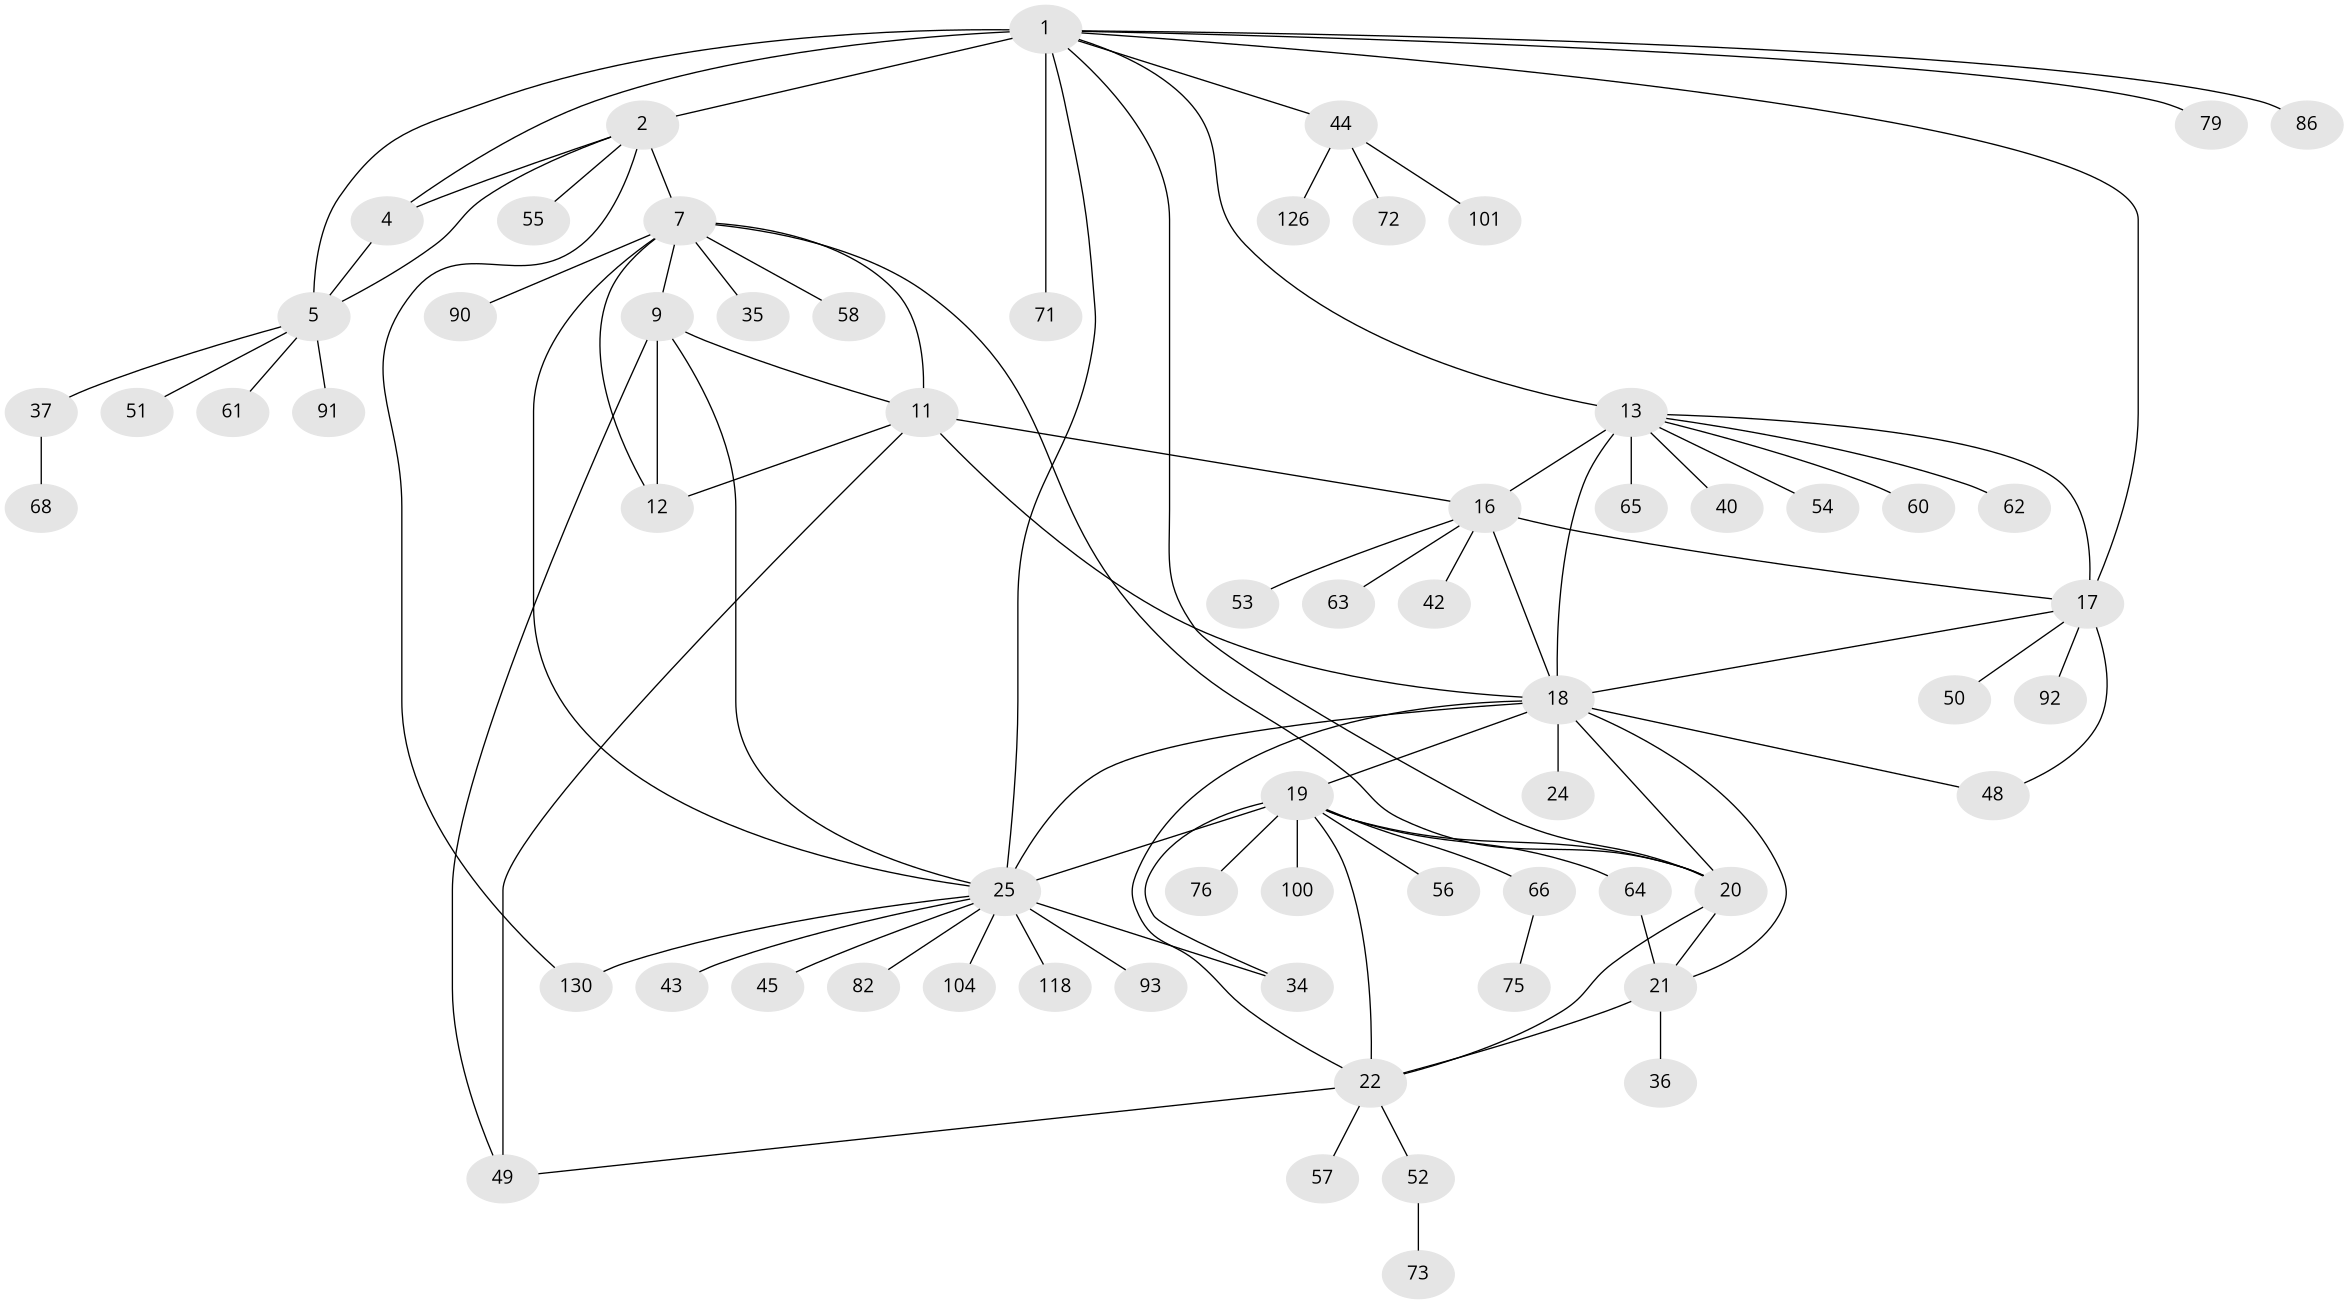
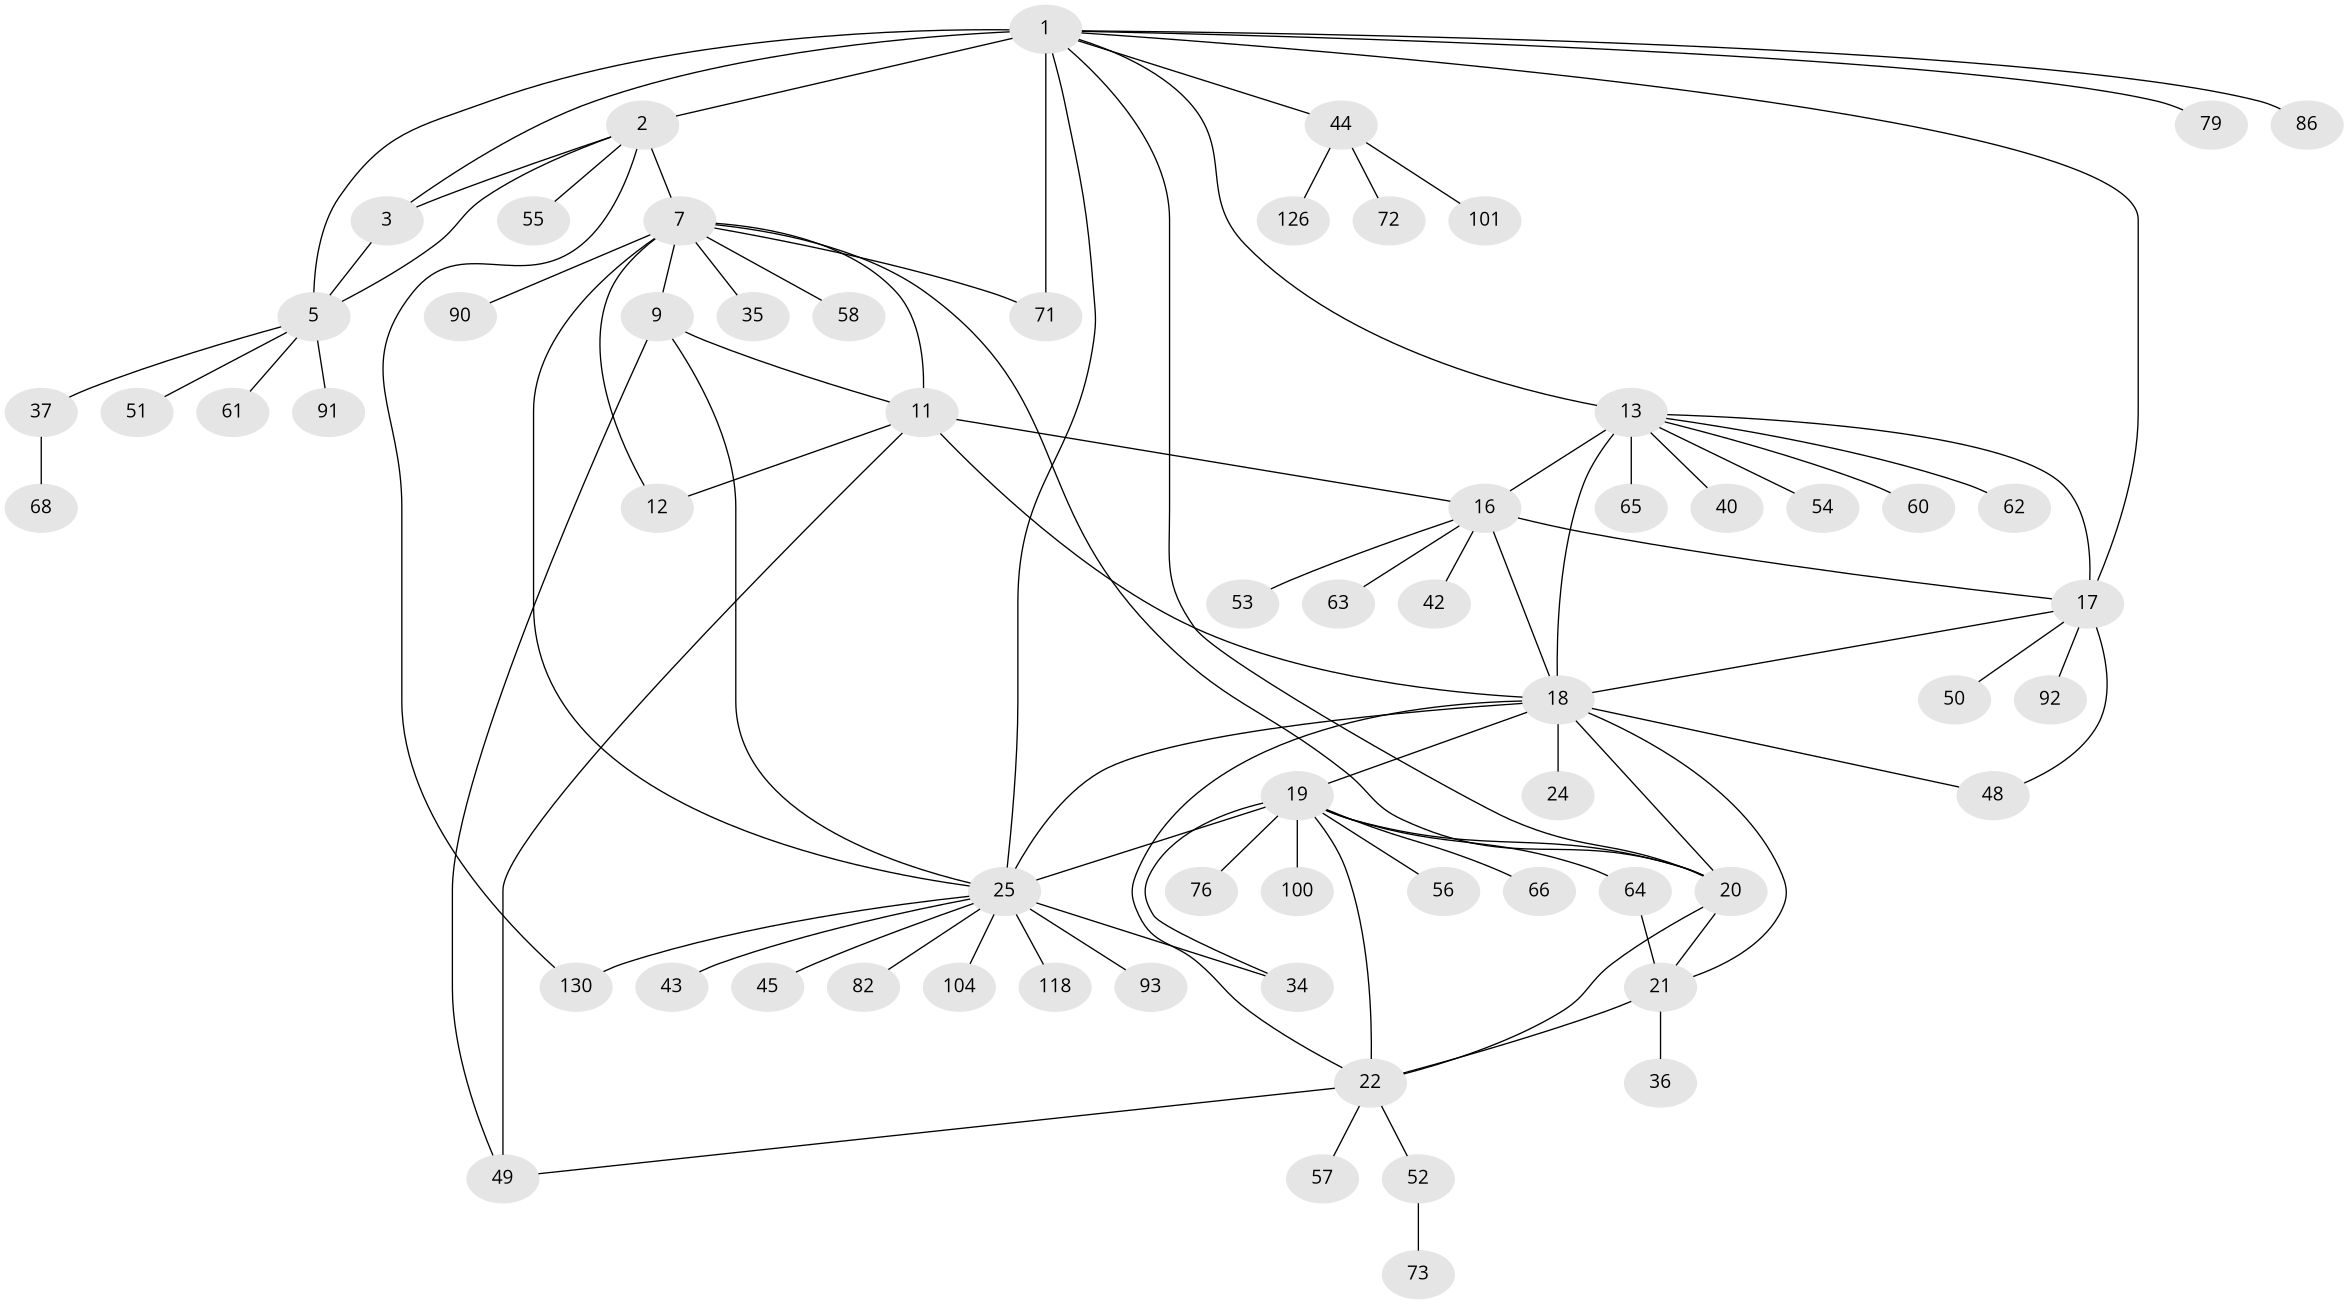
  graph {
    fontname="Open Sans"
    node [color=gray90 fontname="Open Sans" style=filled]
    edge [fontname="Open Sans"]
    1 [super="+4"]
    2
-   3 [super="+41" label=4]
+   3 [super="+41"]
    5
    13 [super="+129+70+14"]
    17
    20
    25 [super="+30+105+29+26+28"]
    44 [super="+78"]
    71 [super="+120"]
    79
    86
    7 [super="+38+59+8+93+10"]
    55
    130
    37
    51
    61
    91
    16
    18 [super="+23"]
    40
    54
    60
    62
    65
    48 [super="+124"]
    50
    n29 [label=92]
    21 [super="+47+67+97+123"]
    22 [super="+69+46"]
    34
    n33 [label=93]
    43
    45
    82
    104
    118
    72 [super="+81"]
    101
    126
    9
    11 [super="+114"]
    12 [super="+96"]
    35
    58
    90
    49 [super="+112"]
    68
    42
    53 [super="+115"]
    63
    19 [super="+32+24+117+39+77+83+84"]
    n54 [label=24]
    56
    64
    66
    76
    100
    36
    52
    57
-   75
    73
    1 -- 2 [weight=3]
    1 -- 3 [weight=3]
    1 -- 5 [weight=3]
    1 -- 13
    1 -- 17 [weight=2]
    1 -- 20
    1 -- 25 [weight=2]
    1 -- 44
    1 -- 71
    1 -- 79
    1 -- 86
    2 -- 3
    2 -- 5
    2 -- 7
    2 -- 55
    2 -- 130
    3 -- 5
    5 -- 37
    5 -- 51
    5 -- 61
    5 -- 91
    13 -- 17 [weight=3]
    13 -- 16 [weight=3]
    13 -- 18 [weight=3]
    13 -- 40
    13 -- 54
    13 -- 60
    13 -- 62
    13 -- 65
    17 -- 18
    17 -- 48
    17 -- 50
    17 -- n29
    20 -- 21
    20 -- 22
    25 -- 130
    25 -- 34 [weight=2]
    25 -- n33
    25 -- 43
    25 -- 45
    25 -- 82
    25 -- 104
    25 -- 118
    44 -- 72
    44 -- 101
    44 -- 126
    7 -- 20
    7 -- 25
+   7 -- 71
    7 -- 9 [weight=3]
    7 -- 11 [weight=3]
    7 -- 12 [weight=3]
    7 -- 35
    7 -- 58
    7 -- 90
    37 -- 68
    16 -- 17
    16 -- 18
    16 -- 42
    16 -- 53
    16 -- 63
    18 -- 20
    18 -- 25
    18 -- 48
    18 -- 21
    18 -- 22
    18 -- 19 [weight=2]
    18 -- n54
    21 -- 22
    21 -- 36
    22 -- 49
    22 -- 52
    22 -- 57
    9 -- 25
    9 -- 11
-   9 -- 12
    9 -- 49
    11 -- 16
    11 -- 18
    11 -- 12
    11 -- 49
    19 -- 20 [weight=2]
    19 -- 25
    19 -- 22 [weight=2]
    19 -- 34
    19 -- 56
    19 -- 64
    19 -- 66
    19 -- 76
    19 -- 100
    64 -- 21 [weight=2]
-   66 -- 75
    52 -- 73
  }
